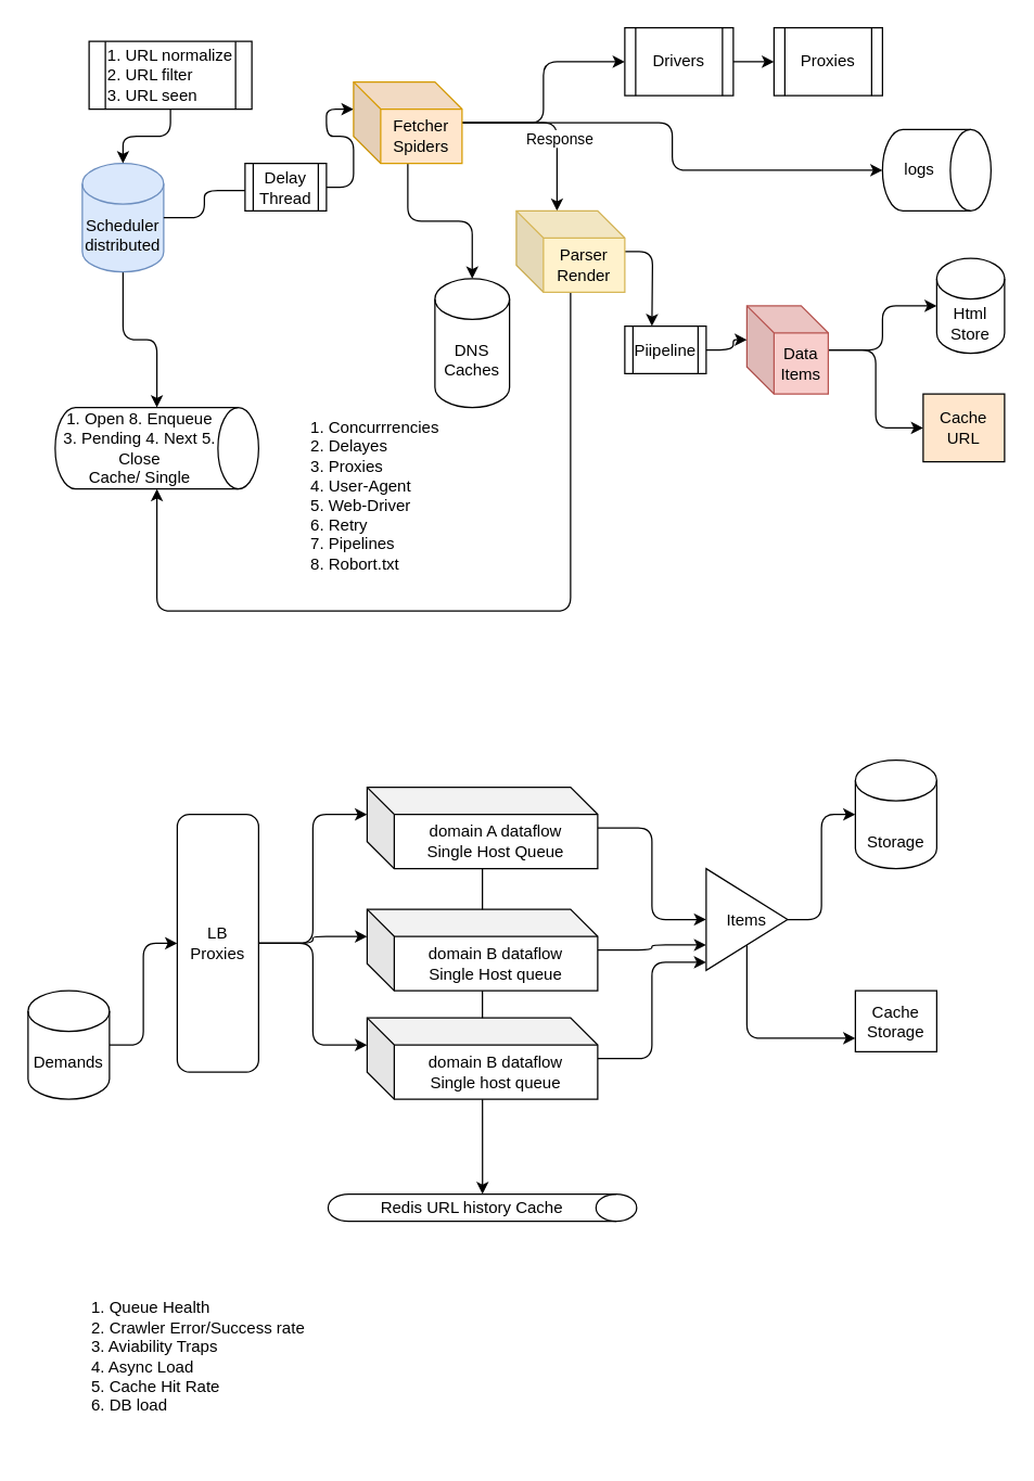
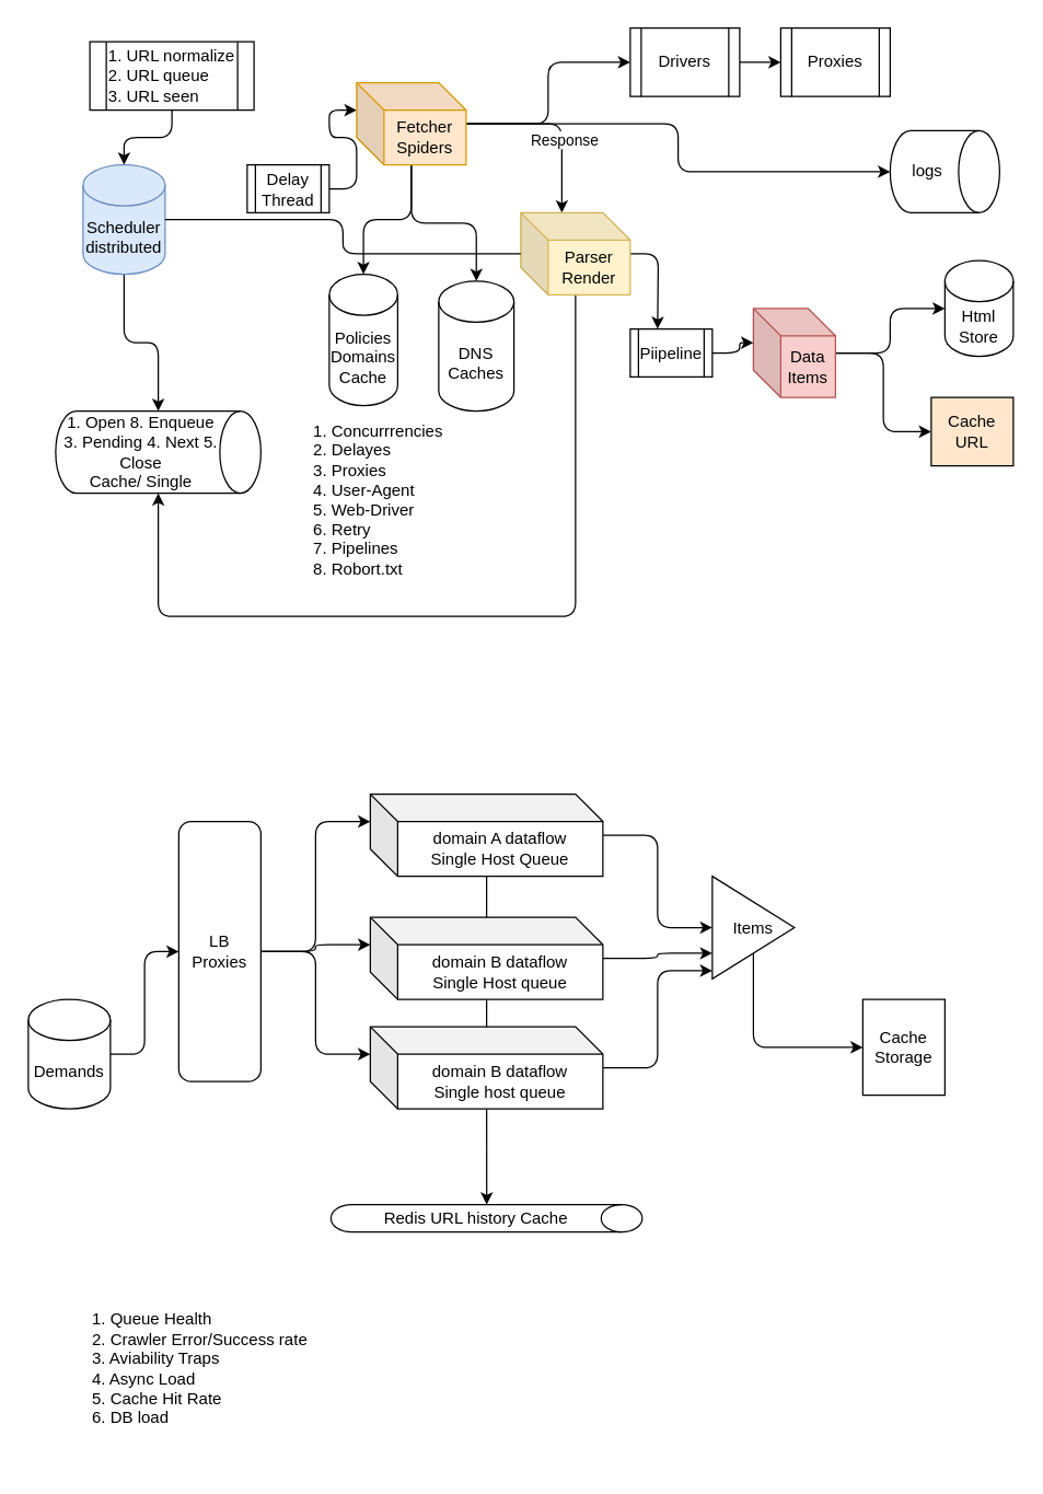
  <mxCell id="0" />
  <mxCell id="1" parent="0" />
  <mxCell id="2" style="edgeStyle=orthogonalEdgeStyle;rounded=1;orthogonalLoop=1;jettySize=auto;html=1;entryX=0;entryY=0;entryDx=0;entryDy=20;entryPerimeter=0;startArrow=none;" parent="1" source="49" target="12" edge="1"><mxGeometry relative="1" as="geometry" /></mxCell>
  <mxCell id="3" style="edgeStyle=orthogonalEdgeStyle;rounded=1;orthogonalLoop=1;jettySize=auto;html=1;entryX=0;entryY=0.5;entryDx=0;entryDy=0;entryPerimeter=0;" parent="1" source="4" target="21" edge="1"><mxGeometry relative="1" as="geometry" /></mxCell>
  <mxCell id="4" value="Scheduler&lt;br&gt;distributed" style="shape=cylinder3;whiteSpace=wrap;html=1;boundedLbl=1;backgroundOutline=1;size=15;fillColor=#dae8fc;strokeColor=#6c8ebf;" parent="1" vertex="1"><mxGeometry x="60" y="120" width="60" height="80" as="geometry" /></mxCell>
+ <mxCell id="5" value="Policies&lt;br&gt;Domains&lt;br&gt;Cache" style="shape=cylinder3;whiteSpace=wrap;html=1;boundedLbl=1;backgroundOutline=1;size=15;" parent="1" vertex="1"><mxGeometry x="240" y="200" width="50" height="96" as="geometry" /></mxCell>
  <mxCell id="6" style="edgeStyle=orthogonalEdgeStyle;rounded=1;orthogonalLoop=1;jettySize=auto;html=1;entryX=0.5;entryY=0;entryDx=0;entryDy=0;entryPerimeter=0;" parent="1" source="12" target="16" edge="1"><mxGeometry relative="1" as="geometry" /></mxCell>
+ <mxCell id="7" style="edgeStyle=orthogonalEdgeStyle;rounded=1;orthogonalLoop=1;jettySize=auto;html=1;" parent="1" source="12" target="5" edge="1"><mxGeometry relative="1" as="geometry" /></mxCell>
  <mxCell id="8" style="edgeStyle=orthogonalEdgeStyle;rounded=1;orthogonalLoop=1;jettySize=auto;html=1;entryX=0;entryY=0;entryDx=30;entryDy=0;entryPerimeter=0;" parent="1" source="12" target="15" edge="1"><mxGeometry relative="1" as="geometry" /></mxCell>
  <mxCell id="9" value="Response" style="edgeLabel;html=1;align=center;verticalAlign=middle;resizable=0;points=[];" parent="8" vertex="1" connectable="0"><mxGeometry x="0.2" y="1" relative="1" as="geometry"><mxPoint as="offset" /></mxGeometry></mxCell>
  <mxCell id="10" style="edgeStyle=orthogonalEdgeStyle;rounded=1;orthogonalLoop=1;jettySize=auto;html=1;entryX=0;entryY=0.5;entryDx=0;entryDy=0;" parent="1" source="12" target="24" edge="1"><mxGeometry relative="1" as="geometry" /></mxCell>
  <mxCell id="11" style="edgeStyle=orthogonalEdgeStyle;rounded=1;orthogonalLoop=1;jettySize=auto;html=1;" parent="1" source="12" target="52" edge="1"><mxGeometry relative="1" as="geometry" /></mxCell>
  <mxCell id="12" value="Fetcher&lt;br&gt;Spiders" style="shape=cube;whiteSpace=wrap;html=1;boundedLbl=1;backgroundOutline=1;darkOpacity=0.05;darkOpacity2=0.1;fillColor=#ffe6cc;strokeColor=#d79b00;" parent="1" vertex="1"><mxGeometry x="260" y="60" width="80" height="60" as="geometry" /></mxCell>
  <mxCell id="13" style="edgeStyle=orthogonalEdgeStyle;rounded=1;orthogonalLoop=1;jettySize=auto;html=1;" parent="1" source="15" edge="1"><mxGeometry relative="1" as="geometry"><mxPoint x="480" y="240" as="targetPoint" /></mxGeometry></mxCell>
  <mxCell id="14" style="edgeStyle=orthogonalEdgeStyle;rounded=1;orthogonalLoop=1;jettySize=auto;html=1;entryX=1;entryY=0.5;entryDx=0;entryDy=0;entryPerimeter=0;" parent="1" source="15" target="21" edge="1"><mxGeometry relative="1" as="geometry"><Array as="points"><mxPoint x="420" y="450" /><mxPoint x="115" y="450" /></Array></mxGeometry></mxCell>
  <mxCell id="15" value="Parser&lt;br&gt;Render" style="shape=cube;whiteSpace=wrap;html=1;boundedLbl=1;backgroundOutline=1;darkOpacity=0.05;darkOpacity2=0.1;fillColor=#fff2cc;strokeColor=#d6b656;" parent="1" vertex="1"><mxGeometry x="380" y="155" width="80" height="60" as="geometry" /></mxCell>
  <mxCell id="16" value="DNS&lt;br&gt;Caches" style="shape=cylinder3;whiteSpace=wrap;html=1;boundedLbl=1;backgroundOutline=1;size=15;" parent="1" vertex="1"><mxGeometry x="320" y="205" width="55" height="95" as="geometry" /></mxCell>
  <mxCell id="17" style="edgeStyle=orthogonalEdgeStyle;rounded=1;orthogonalLoop=1;jettySize=auto;html=1;" parent="1" source="19" target="20" edge="1"><mxGeometry relative="1" as="geometry" /></mxCell>
  <mxCell id="18" style="edgeStyle=orthogonalEdgeStyle;rounded=1;orthogonalLoop=1;jettySize=auto;html=1;entryX=0;entryY=0.5;entryDx=0;entryDy=0;" parent="1" source="19" target="35" edge="1"><mxGeometry relative="1" as="geometry" /></mxCell>
  <mxCell id="19" value="Data&lt;br&gt;Items" style="shape=cube;whiteSpace=wrap;html=1;boundedLbl=1;backgroundOutline=1;darkOpacity=0.05;darkOpacity2=0.1;fillColor=#f8cecc;strokeColor=#b85450;" parent="1" vertex="1"><mxGeometry x="550" y="225" width="60" height="65" as="geometry" /></mxCell>
  <mxCell id="20" value="Html&lt;br&gt;Store" style="shape=cylinder3;whiteSpace=wrap;html=1;boundedLbl=1;backgroundOutline=1;size=15;" parent="1" vertex="1"><mxGeometry x="690" y="190" width="50" height="70" as="geometry" /></mxCell>
  <mxCell id="21" value="1. Open 8. Enqueue 3. Pending 4. Next 5. Close&lt;br&gt;Cache/ Single" style="shape=cylinder3;whiteSpace=wrap;html=1;boundedLbl=1;backgroundOutline=1;size=15;direction=south;" parent="1" vertex="1"><mxGeometry x="40" y="300" width="150" height="60" as="geometry" /></mxCell>
  <mxCell id="22" value="&lt;div style=&quot;text-align: left&quot;&gt;&lt;span&gt;1. Concurrrencies&lt;/span&gt;&lt;/div&gt;&lt;div style=&quot;text-align: left&quot;&gt;&lt;span&gt;2. Delayes&lt;/span&gt;&lt;/div&gt;&lt;div style=&quot;text-align: left&quot;&gt;&lt;span&gt;3. Proxies&lt;/span&gt;&lt;/div&gt;&lt;div style=&quot;text-align: left&quot;&gt;&lt;span&gt;4. User-Agent&lt;/span&gt;&lt;/div&gt;&lt;div style=&quot;text-align: left&quot;&gt;&lt;span&gt;5. Web-Driver&lt;/span&gt;&lt;/div&gt;&lt;div style=&quot;text-align: left&quot;&gt;&lt;span&gt;6. Retry&lt;/span&gt;&lt;/div&gt;&lt;div style=&quot;text-align: left&quot;&gt;&lt;span&gt;7. Pipelines&lt;/span&gt;&lt;/div&gt;&lt;div style=&quot;text-align: left&quot;&gt;&lt;span&gt;8. Robort.txt&lt;/span&gt;&lt;/div&gt;" style="text;html=1;strokeColor=none;fillColor=none;align=center;verticalAlign=middle;whiteSpace=wrap;rounded=0;" parent="1" vertex="1"><mxGeometry x="221" y="350" width="110" height="30" as="geometry" /></mxCell>
  <mxCell id="23" style="edgeStyle=orthogonalEdgeStyle;rounded=1;orthogonalLoop=1;jettySize=auto;html=1;entryX=0;entryY=0.5;entryDx=0;entryDy=0;" parent="1" source="24" target="34" edge="1"><mxGeometry relative="1" as="geometry" /></mxCell>
  <mxCell id="24" value="Drivers" style="shape=process;whiteSpace=wrap;html=1;backgroundOutline=1;" parent="1" vertex="1"><mxGeometry x="460" y="20" width="80" height="50" as="geometry" /></mxCell>
  <mxCell id="25" style="edgeStyle=orthogonalEdgeStyle;rounded=1;orthogonalLoop=1;jettySize=auto;html=1;entryX=0;entryY=0;entryDx=0;entryDy=25;entryPerimeter=0;" parent="1" source="26" target="19" edge="1"><mxGeometry relative="1" as="geometry" /></mxCell>
  <mxCell id="26" value="Piipeline" style="shape=process;whiteSpace=wrap;html=1;backgroundOutline=1;" parent="1" vertex="1"><mxGeometry x="460" y="240" width="60" height="35" as="geometry" /></mxCell>
  <mxCell id="27" style="edgeStyle=orthogonalEdgeStyle;rounded=1;orthogonalLoop=1;jettySize=auto;html=1;entryX=0;entryY=0.5;entryDx=0;entryDy=0;" parent="1" source="29" target="48" edge="1"><mxGeometry relative="1" as="geometry" /></mxCell>
  <mxCell id="28" style="edgeStyle=orthogonalEdgeStyle;rounded=1;orthogonalLoop=1;jettySize=auto;html=1;" parent="1" source="29" target="51" edge="1"><mxGeometry relative="1" as="geometry" /></mxCell>
  <mxCell id="29" value="domain A dataflow&lt;br&gt;Single Host Queue" style="shape=cube;whiteSpace=wrap;html=1;boundedLbl=1;backgroundOutline=1;darkOpacity=0.05;darkOpacity2=0.1;" parent="1" vertex="1"><mxGeometry x="270" y="580" width="170" height="60" as="geometry" /></mxCell>
  <mxCell id="30" style="edgeStyle=orthogonalEdgeStyle;rounded=1;orthogonalLoop=1;jettySize=auto;html=1;entryX=0;entryY=0.75;entryDx=0;entryDy=0;" parent="1" source="31" target="48" edge="1"><mxGeometry relative="1" as="geometry" /></mxCell>
  <mxCell id="31" value="domain B dataflow&lt;br&gt;Single Host queue" style="shape=cube;whiteSpace=wrap;html=1;boundedLbl=1;backgroundOutline=1;darkOpacity=0.05;darkOpacity2=0.1;" parent="1" vertex="1"><mxGeometry x="270" y="670" width="170" height="60" as="geometry" /></mxCell>
  <mxCell id="32" style="edgeStyle=orthogonalEdgeStyle;rounded=1;orthogonalLoop=1;jettySize=auto;html=1;entryX=0;entryY=0.92;entryDx=0;entryDy=0;entryPerimeter=0;" parent="1" source="33" target="48" edge="1"><mxGeometry relative="1" as="geometry" /></mxCell>
  <mxCell id="33" value="domain B dataflow&lt;br&gt;Single host queue" style="shape=cube;whiteSpace=wrap;html=1;boundedLbl=1;backgroundOutline=1;darkOpacity=0.05;darkOpacity2=0.1;" parent="1" vertex="1"><mxGeometry x="270" y="750" width="170" height="60" as="geometry" /></mxCell>
  <mxCell id="34" value="Proxies" style="shape=process;whiteSpace=wrap;html=1;backgroundOutline=1;" parent="1" vertex="1"><mxGeometry x="570" y="20" width="80" height="50" as="geometry" /></mxCell>
  <mxCell id="35" value="Cache&lt;br&gt;URL" style="rounded=0;whiteSpace=wrap;html=1;fillColor=#ffe6cc;" parent="1" vertex="1"><mxGeometry x="680" y="290" width="60" height="50" as="geometry" /></mxCell>
  <mxCell id="36" style="edgeStyle=orthogonalEdgeStyle;rounded=1;orthogonalLoop=1;jettySize=auto;html=1;entryX=0;entryY=0.5;entryDx=0;entryDy=0;" parent="1" source="37" target="41" edge="1"><mxGeometry relative="1" as="geometry" /></mxCell>
  <mxCell id="37" value="Demands" style="shape=cylinder3;whiteSpace=wrap;html=1;boundedLbl=1;backgroundOutline=1;size=15;" parent="1" vertex="1"><mxGeometry x="20" y="730" width="60" height="80" as="geometry" /></mxCell>
  <mxCell id="38" style="edgeStyle=orthogonalEdgeStyle;rounded=1;orthogonalLoop=1;jettySize=auto;html=1;entryX=0;entryY=0;entryDx=0;entryDy=20;entryPerimeter=0;" parent="1" source="41" target="29" edge="1"><mxGeometry relative="1" as="geometry" /></mxCell>
  <mxCell id="39" style="edgeStyle=orthogonalEdgeStyle;rounded=1;orthogonalLoop=1;jettySize=auto;html=1;entryX=0;entryY=0;entryDx=0;entryDy=20;entryPerimeter=0;" parent="1" source="41" target="31" edge="1"><mxGeometry relative="1" as="geometry" /></mxCell>
  <mxCell id="40" style="edgeStyle=orthogonalEdgeStyle;rounded=1;orthogonalLoop=1;jettySize=auto;html=1;entryX=0;entryY=0;entryDx=0;entryDy=20;entryPerimeter=0;" parent="1" source="41" target="33" edge="1"><mxGeometry relative="1" as="geometry" /></mxCell>
  <mxCell id="41" value="LB&lt;br&gt;Proxies" style="whiteSpace=wrap;html=1;rounded=1;" parent="1" vertex="1"><mxGeometry x="130" y="600" width="60" height="190" as="geometry" /></mxCell>
  <mxCell id="42" style="edgeStyle=orthogonalEdgeStyle;rounded=1;orthogonalLoop=1;jettySize=auto;html=1;" parent="1" source="43" target="4" edge="1"><mxGeometry relative="1" as="geometry" /></mxCell>
- <mxCell id="43" value="&lt;div style=&quot;text-align: left&quot;&gt;&lt;span&gt;1. URL normalize&lt;/span&gt;&lt;/div&gt;&lt;div style=&quot;text-align: left&quot;&gt;&lt;span&gt;2. URL filter&lt;/span&gt;&lt;/div&gt;&lt;div style=&quot;text-align: left&quot;&gt;&lt;span&gt;3. URL seen&lt;/span&gt;&lt;/div&gt;" style="shape=process;whiteSpace=wrap;html=1;backgroundOutline=1;" parent="1" vertex="1"><mxGeometry x="65" y="30" width="120" height="50" as="geometry" /></mxCell>
- <mxCell id="44" value="&lt;br&gt;Storage" style="shape=cylinder3;whiteSpace=wrap;html=1;boundedLbl=1;backgroundOutline=1;size=15;" parent="1" vertex="1"><mxGeometry x="630" y="560" width="60" height="80" as="geometry" /></mxCell>
- <mxCell id="45" value="Cache&lt;br&gt;Storage" style="rounded=0;whiteSpace=wrap;html=1;" parent="1" vertex="1"><mxGeometry x="630" y="730" width="60" height="45" as="geometry" /></mxCell>
- <mxCell id="46" style="edgeStyle=orthogonalEdgeStyle;rounded=1;orthogonalLoop=1;jettySize=auto;html=1;entryX=0;entryY=0.5;entryDx=0;entryDy=0;entryPerimeter=0;" parent="1" source="48" target="44" edge="1"><mxGeometry relative="1" as="geometry" /></mxCell>
+ <mxCell id="43" value="&lt;div style=&quot;text-align: left&quot;&gt;&lt;span&gt;1. URL normalize&lt;/span&gt;&lt;/div&gt;&lt;div style=&quot;text-align: left&quot;&gt;&lt;span&gt;2. URL queue&lt;/span&gt;&lt;/div&gt;&lt;div style=&quot;text-align: left&quot;&gt;&lt;span&gt;3. URL seen&lt;/span&gt;&lt;/div&gt;" style="shape=process;whiteSpace=wrap;html=1;backgroundOutline=1;" parent="1" vertex="1"><mxGeometry x="65" y="30" width="120" height="50" as="geometry" /></mxCell>
+ <mxCell id="45" value="Cache&lt;br&gt;Storage" style="rounded=0;whiteSpace=wrap;html=1;" parent="1" vertex="1"><mxGeometry x="630" y="730" width="60" height="70" as="geometry" /></mxCell>
  <mxCell id="47" style="edgeStyle=orthogonalEdgeStyle;rounded=1;orthogonalLoop=1;jettySize=auto;html=1;" parent="1" source="48" target="45" edge="1"><mxGeometry relative="1" as="geometry"><Array as="points"><mxPoint x="550" y="765" /></Array></mxGeometry></mxCell>
  <mxCell id="48" value="Items" style="triangle;whiteSpace=wrap;html=1;" parent="1" vertex="1"><mxGeometry x="520" y="640" width="60" height="75" as="geometry" /></mxCell>
  <mxCell id="49" value="Delay&lt;br&gt;Thread" style="shape=process;whiteSpace=wrap;html=1;backgroundOutline=1;" parent="1" vertex="1"><mxGeometry x="180" y="120" width="60" height="35" as="geometry" /></mxCell>
- <mxCell id="50" value="" style="edgeStyle=orthogonalEdgeStyle;rounded=1;orthogonalLoop=1;jettySize=auto;html=1;entryX=0;entryY=0;entryDx=0;entryDy=20;entryPerimeter=0;endArrow=none;" parent="1" source="4" target="49" edge="1"><mxGeometry relative="1" as="geometry"><mxPoint x="160" y="180" as="sourcePoint" /><mxPoint x="260" y="80" as="targetPoint" /></mxGeometry></mxCell>
+ <mxCell id="50" value="" style="edgeStyle=orthogonalEdgeStyle;rounded=1;orthogonalLoop=1;jettySize=auto;html=1;endArrow=none;" parent="1" source="4" target="15" edge="1"><mxGeometry relative="1" as="geometry"><mxPoint x="160" y="180" as="sourcePoint" /><mxPoint x="260" y="80" as="targetPoint" /></mxGeometry></mxCell>
  <mxCell id="51" value="Redis URL history Cache" style="shape=cylinder3;whiteSpace=wrap;html=1;boundedLbl=1;backgroundOutline=1;size=15;direction=south;" parent="1" vertex="1"><mxGeometry x="241.25" y="880" width="227.5" height="20" as="geometry" /></mxCell>
  <mxCell id="52" value="logs" style="shape=cylinder3;whiteSpace=wrap;html=1;boundedLbl=1;backgroundOutline=1;size=15;direction=south;" parent="1" vertex="1"><mxGeometry x="650" y="95" width="80" height="60" as="geometry" /></mxCell>
  <mxCell id="53" value="1. Queue Health&lt;br&gt;2. Crawler Error/Success rate&lt;br&gt;3. Aviability Traps&lt;br&gt;4. Async Load&lt;br&gt;5. Cache Hit Rate&lt;br&gt;6. DB load" style="text;html=1;strokeColor=none;fillColor=none;align=left;verticalAlign=middle;whiteSpace=wrap;rounded=0;" vertex="1" parent="1"><mxGeometry x="65" y="930" width="175" height="140" as="geometry" /></mxCell>
